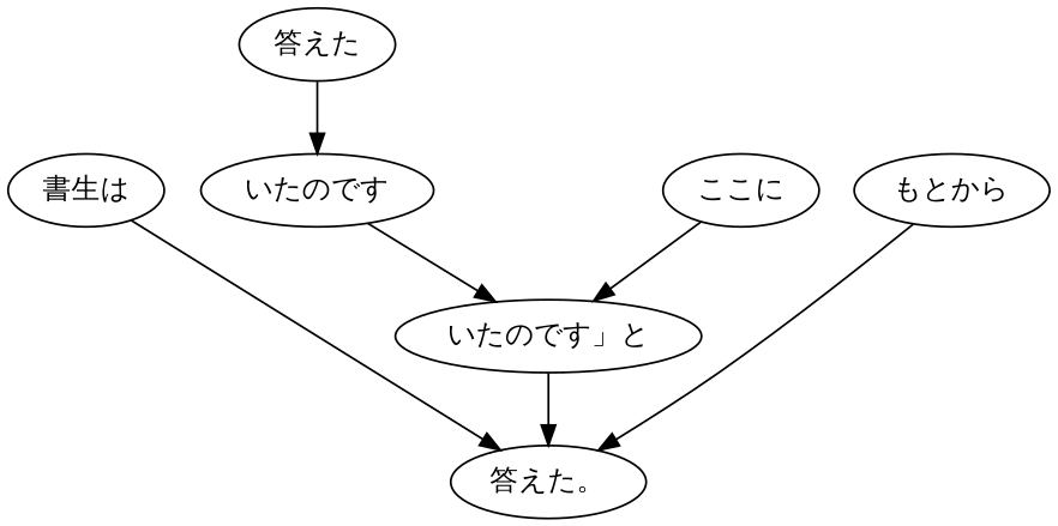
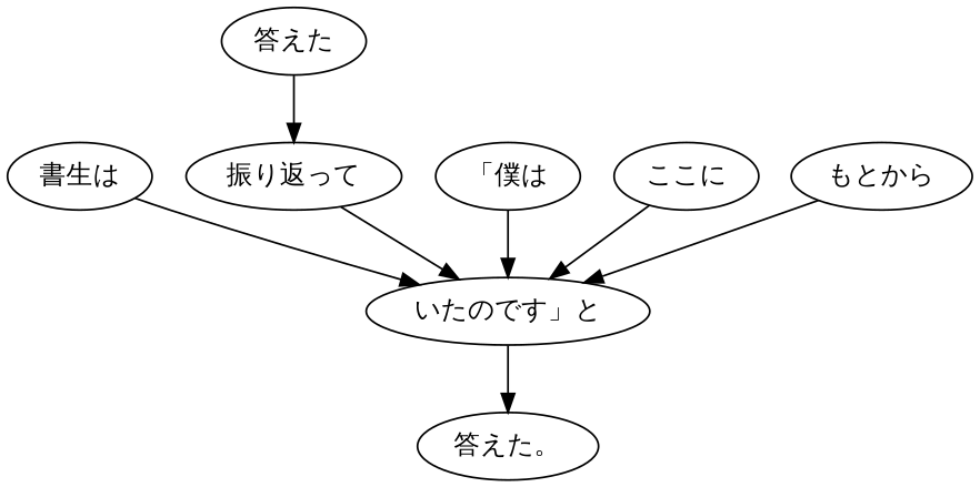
  digraph {
    fontname=Montserrat
    node [fontname=Montserrat]
    edge [fontname=Montserrat]
    n1 [label="書生は"]
    n2 [label="答えた。"]
    n3 [label="答えた"]
-   n4 [label="いたのです"]
+   n4 [label="振り返って"]
    n5 [label="いたのです」と"]
+   n6 [label="「僕は"]
    n7 [label="もとから"]
    n8 [label="ここに"]
-   n1 -> n2
+   n1 -> n5
    n3 -> n4
    n4 -> n5
    n5 -> n2
-   n7 -> n2
+   n6 -> n5
+   n7 -> n5
    n8 -> n5
  }
